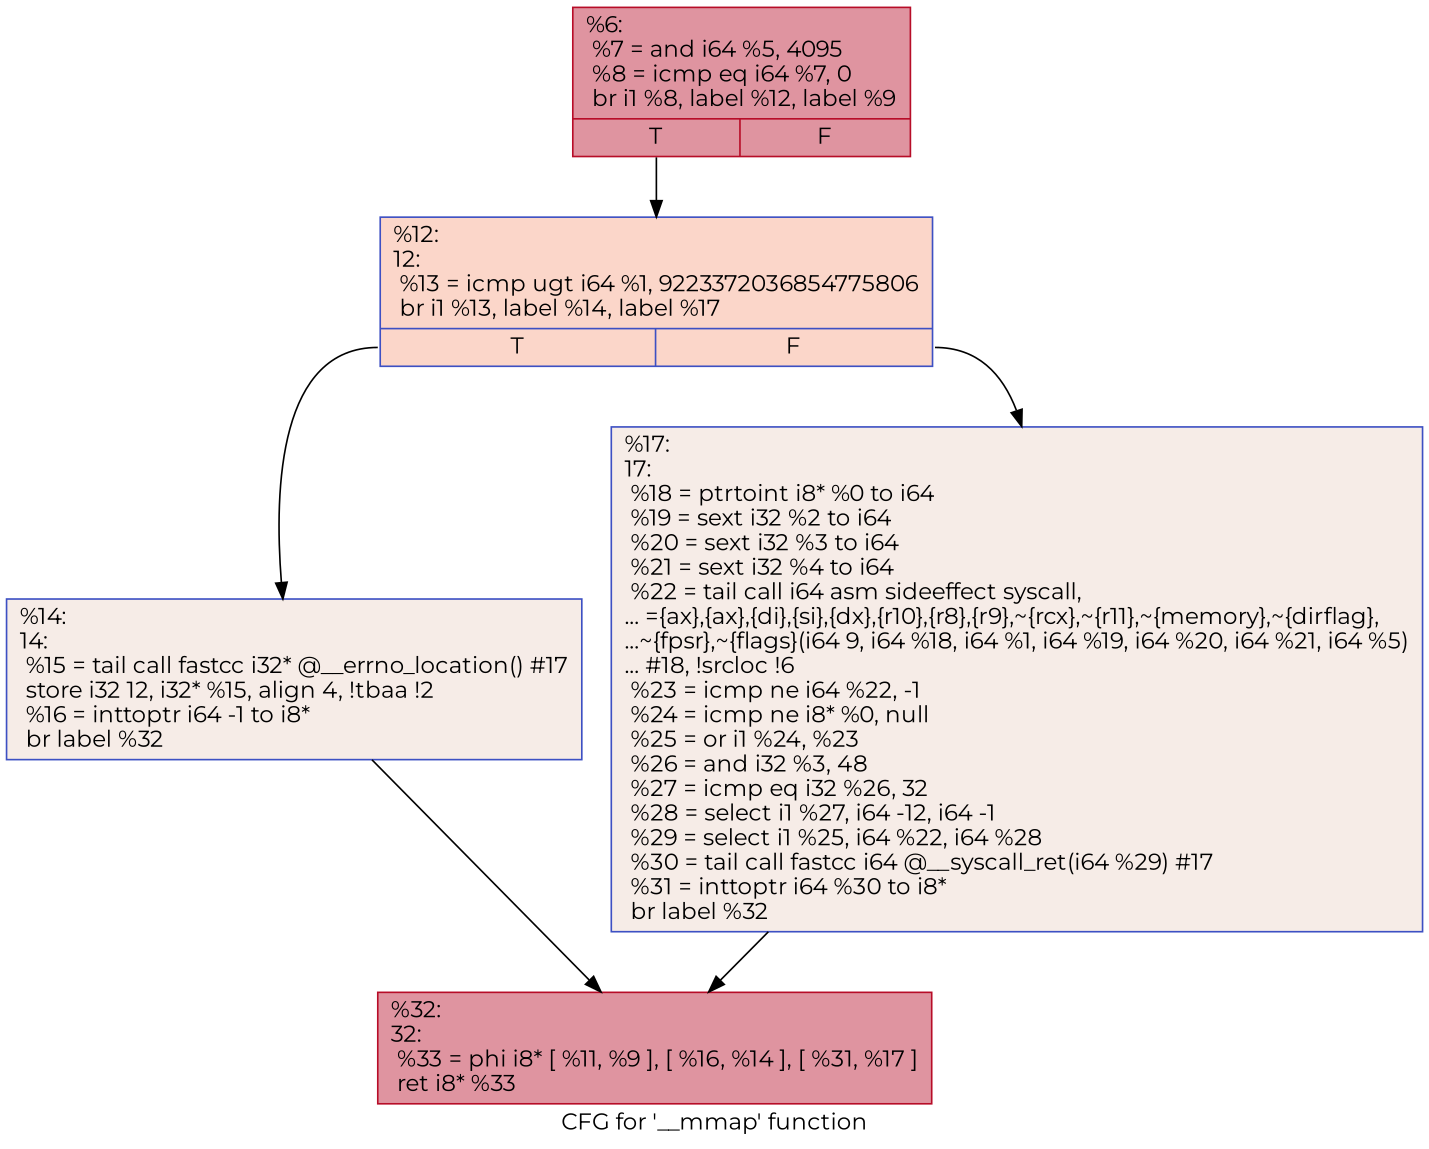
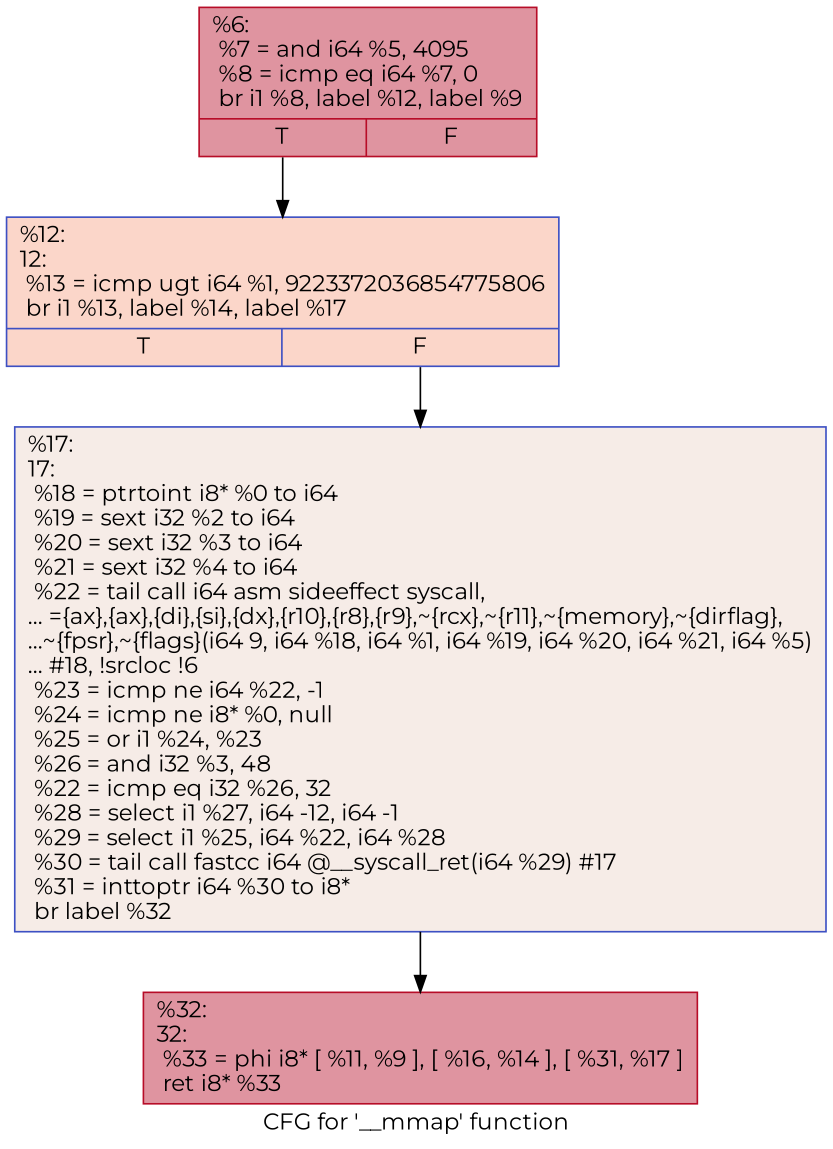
  digraph {
    fontname=Montserrat
    label="CFG for '__mmap' function"
    node [color="#3d50c3ff" fillcolor="#b70d2870" fontname=Montserrat shape=record style=filled]
    edge [fontname=Montserrat]
    n1 [color="#b70d28ff" label="{%6:\l  %7 = and i64 %5, 4095\l  %8 = icmp eq i64 %7, 0\l  br i1 %8, label %12, label %9\l|{<s0>T|<s1>F}}"]
    n2 [fillcolor="#f6a38570" label="{%12:\l12:                                               \l  %13 = icmp ugt i64 %1, 9223372036854775806\l  br i1 %13, label %14, label %17\l|{<s0>T|<s1>F}}"]
-   n3 [fillcolor="#ead5c970" label="{%14:\l14:                                               \l  %15 = tail call fastcc i32* @__errno_location() #17\l  store i32 12, i32* %15, align 4, !tbaa !2\l  %16 = inttoptr i64 -1 to i8*\l  br label %32\l}"]
-   n4 [fillcolor="#ead5c970" label="{%17:\l17:                                               \l  %18 = ptrtoint i8* %0 to i64\l  %19 = sext i32 %2 to i64\l  %20 = sext i32 %3 to i64\l  %21 = sext i32 %4 to i64\l  %22 = tail call i64 asm sideeffect syscall,\l... =\{ax\},\{ax\},\{di\},\{si\},\{dx\},\{r10\},\{r8\},\{r9\},~\{rcx\},~\{r11\},~\{memory\},~\{dirflag\},\l...~\{fpsr\},~\{flags\}(i64 9, i64 %18, i64 %1, i64 %19, i64 %20, i64 %21, i64 %5)\l... #18, !srcloc !6\l  %23 = icmp ne i64 %22, -1\l  %24 = icmp ne i8* %0, null\l  %25 = or i1 %24, %23\l  %26 = and i32 %3, 48\l  %27 = icmp eq i32 %26, 32\l  %28 = select i1 %27, i64 -12, i64 -1\l  %29 = select i1 %25, i64 %22, i64 %28\l  %30 = tail call fastcc i64 @__syscall_ret(i64 %29) #17\l  %31 = inttoptr i64 %30 to i8*\l  br label %32\l}"]
+   n4 [fillcolor="#ead5c970" label="{%17:\l17:                                               \l  %18 = ptrtoint i8* %0 to i64\l  %19 = sext i32 %2 to i64\l  %20 = sext i32 %3 to i64\l  %21 = sext i32 %4 to i64\l  %22 = tail call i64 asm sideeffect syscall,\l... =\{ax\},\{ax\},\{di\},\{si\},\{dx\},\{r10\},\{r8\},\{r9\},~\{rcx\},~\{r11\},~\{memory\},~\{dirflag\},\l...~\{fpsr\},~\{flags\}(i64 9, i64 %18, i64 %1, i64 %19, i64 %20, i64 %21, i64 %5)\l... #18, !srcloc !6\l  %23 = icmp ne i64 %22, -1\l  %24 = icmp ne i8* %0, null\l  %25 = or i1 %24, %23\l  %26 = and i32 %3, 48\l  %22 = icmp eq i32 %26, 32\l  %28 = select i1 %27, i64 -12, i64 -1\l  %29 = select i1 %25, i64 %22, i64 %28\l  %30 = tail call fastcc i64 @__syscall_ret(i64 %29) #17\l  %31 = inttoptr i64 %30 to i8*\l  br label %32\l}"]
    n5 [color="#b70d28ff" label="{%32:\l32:                                               \l  %33 = phi i8* [ %11, %9 ], [ %16, %14 ], [ %31, %17 ]\l  ret i8* %33\l}"]
    n1 -> n2 [tailport=s0]
-   n2 -> n3 [tailport=s0]
    n2 -> n4 [tailport=s1]
-   n3 -> n5
    n4 -> n5
  }
